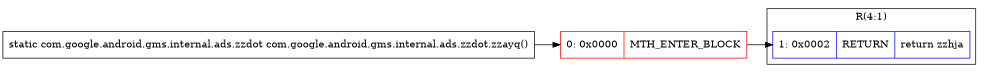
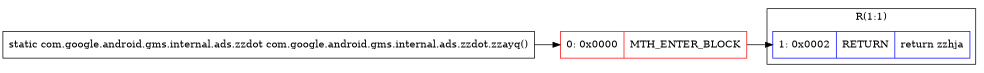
  digraph {
    rankdir=LR
    node [shape=record]
    n1 [color=blue label="{1\:\ 0x0002|RETURN\l|return zzhja\l}"]
    n2 [color=red label="{0\:\ 0x0000|MTH_ENTER_BLOCK\l}"]
    n3 [label="{static com.google.android.gms.internal.ads.zzdot com.google.android.gms.internal.ads.zzdot.zzayq() }"]
    subgraph cluster_1 {
-     label="R(4:1)"
+     label="R(1:1)"
      n1
    }
    n2 -> n1
    n3 -> n2
  }
